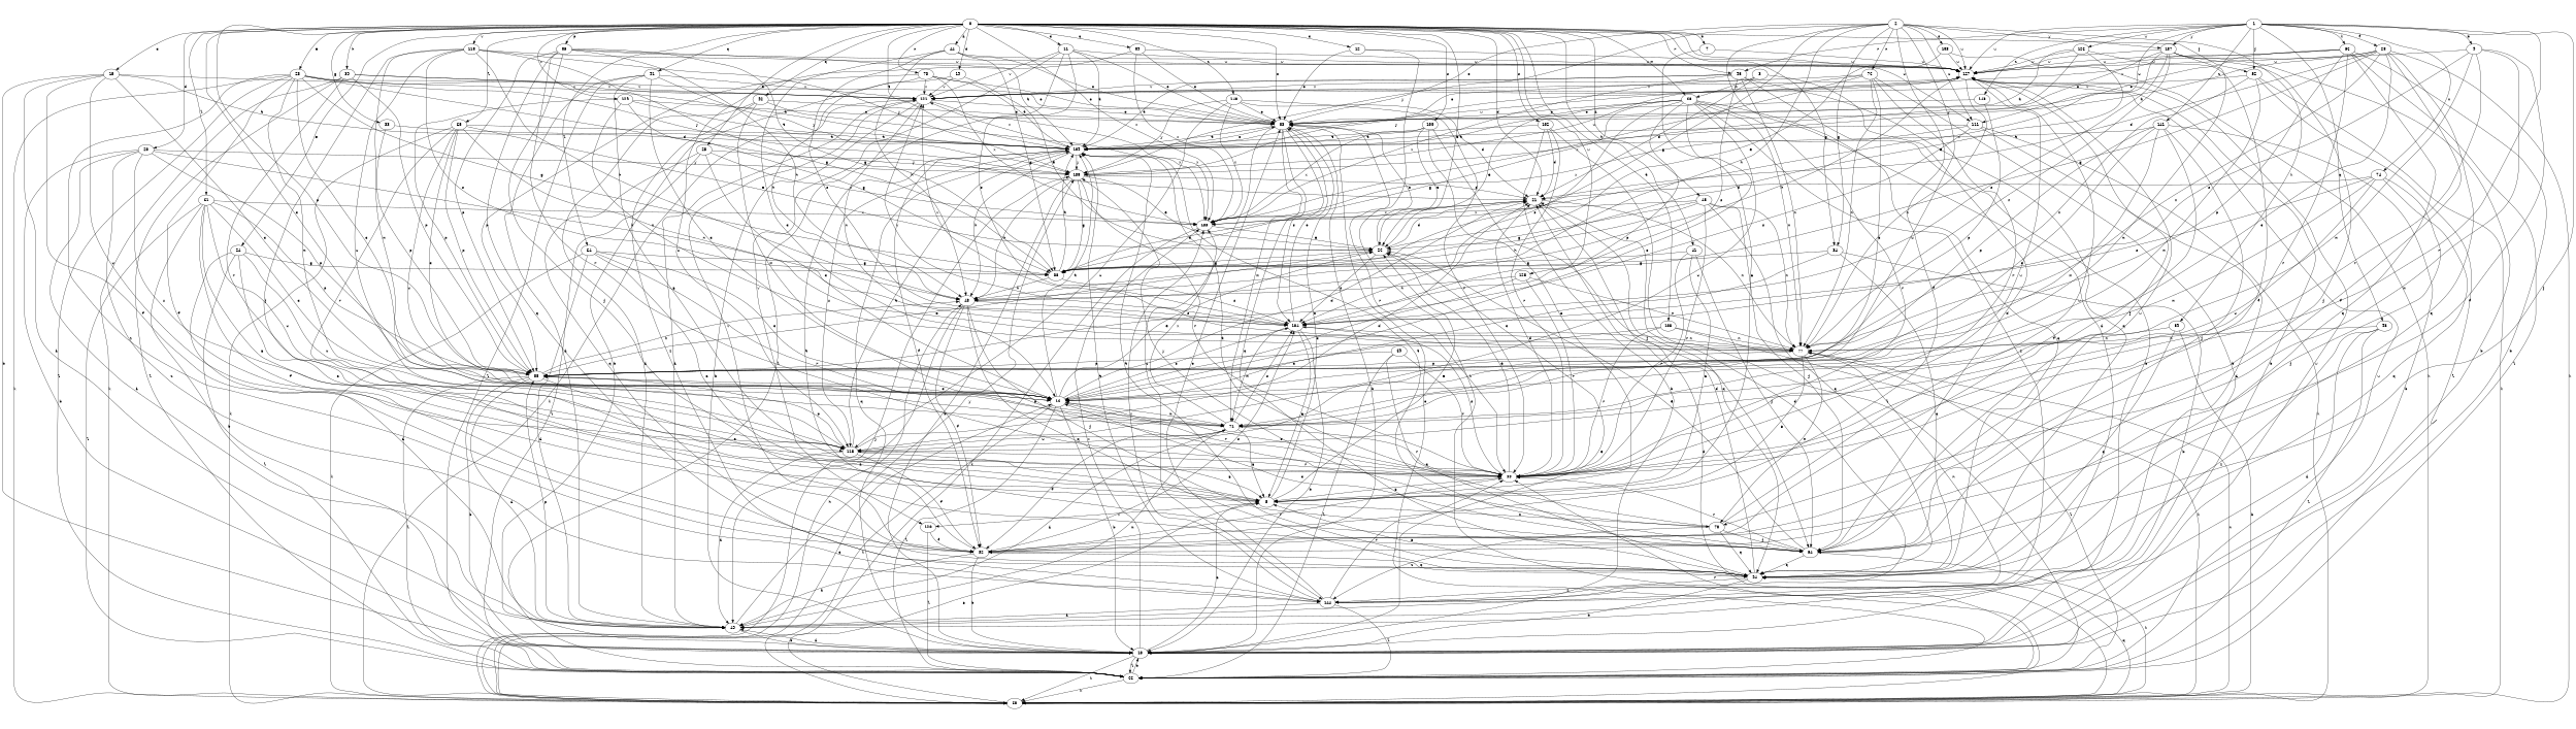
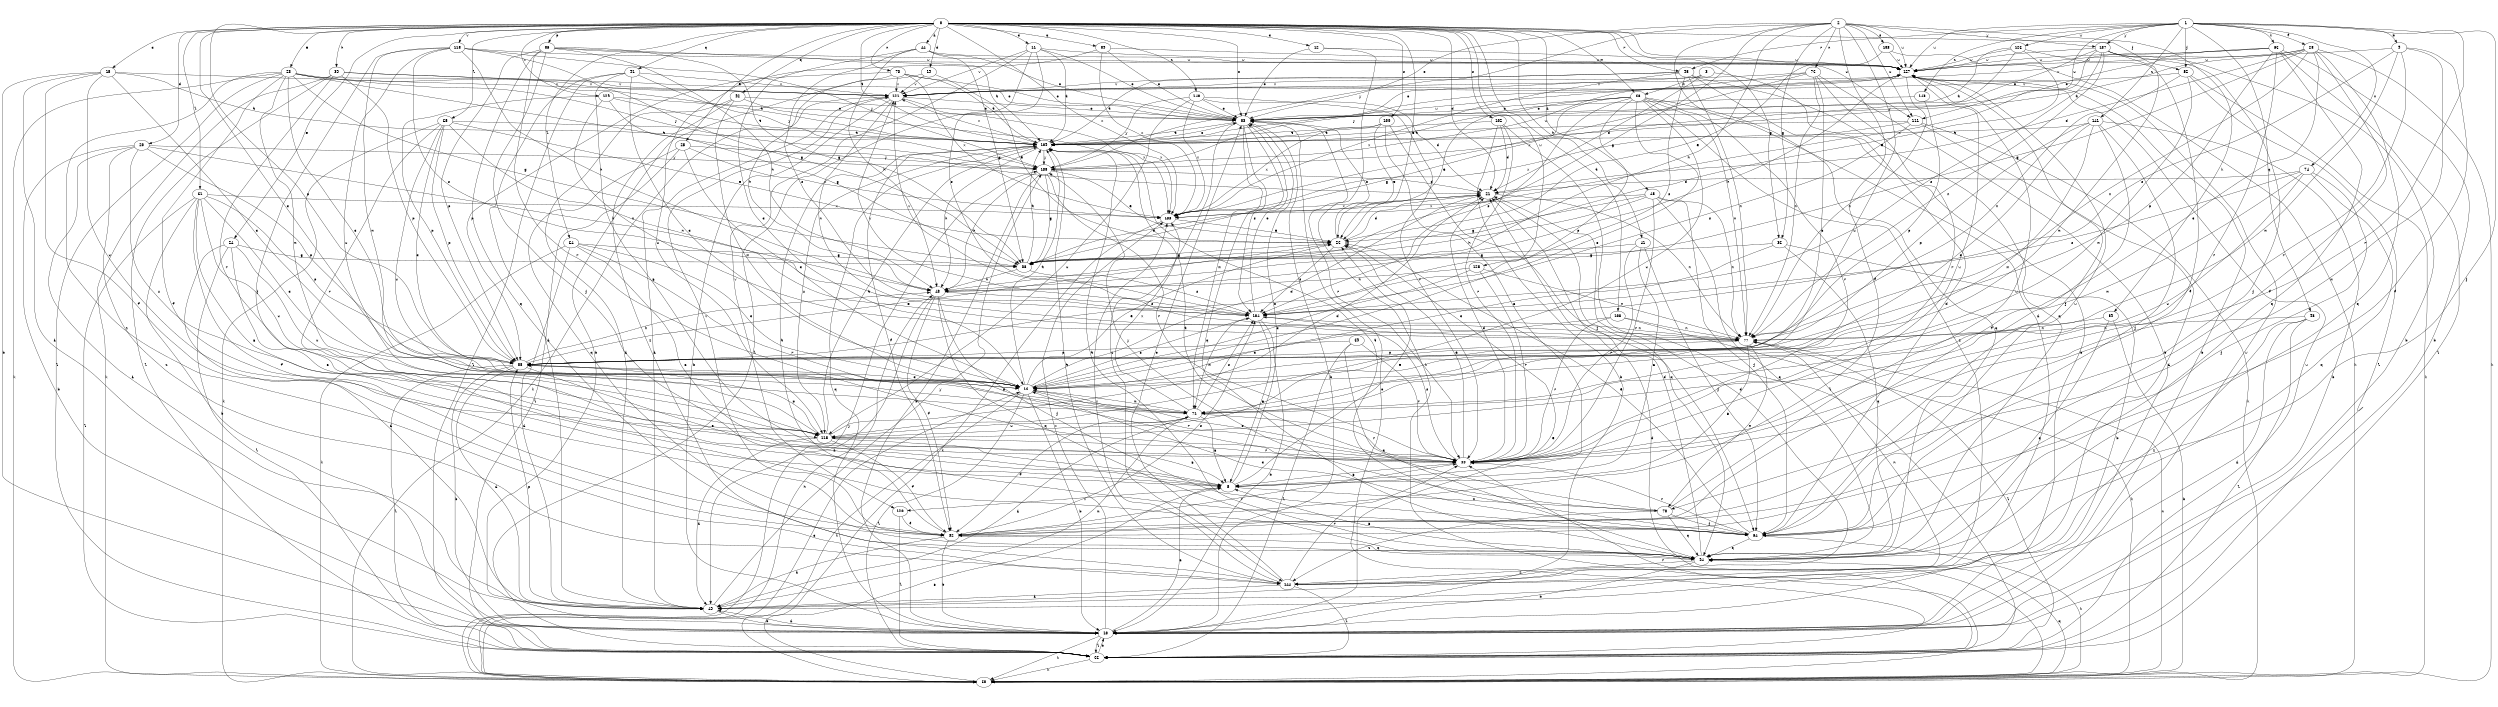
  strict digraph {
    fontname="DejaVu Sans Mono"
    node [fontname="DejaVu Sans Mono"]
    edge [fontname="DejaVu Sans Mono"]
    0
-   7
    11
    12
    15
    16
    19
    20
    21
    23
    24
    25
    26
-   33
-   36 [label=34]
+   36
    39
    41
    44
    45
    52
    61
    64
    65
    68
    73
    83
    85
    88
    89
    91
    92
    98
    100
    102
    108
    109
    111
    118
    125
    129
    133
    140
    127
    5
    66
    120
    104
    121
    60
    32
    49
    115
    10
    99
    71
    43
    138
    144
    77
    94
    38
    54
    1
    9
    28
    56
    74
    93
    126
    137
    141
    143
    70
    2
    59
    76
    103
    3
    69
-   0 -> 7 [label=b]
    0 -> 11 [label=c]
    0 -> 12 [label=c]
    0 -> 15 [label=c]
    0 -> 16 [label=c]
    0 -> 19 [label=d]
    0 -> 20 [label=d]
    0 -> 21 [label=d]
    0 -> 23 [label=e]
    0 -> 24 [label=e]
    0 -> 25 [label=e]
    0 -> 26 [label=e]
-   0 -> 33 [label=g]
    0 -> 36 [label=g]
    0 -> 39 [label=h]
    0 -> 41 [label=h]
    0 -> 44 [label=i]
    0 -> 45 [label=i]
    0 -> 52 [label=j]
    0 -> 61 [label=l]
    0 -> 64 [label=l]
    0 -> 65 [label=l]
    0 -> 68 [label=m]
    0 -> 73 [label=n]
    0 -> 83 [label=o]
    0 -> 85 [label=p]
    0 -> 88 [label=p]
    0 -> 89 [label=q]
    0 -> 91 [label=q]
    0 -> 92 [label=q]
    0 -> 98 [label=r]
    0 -> 100 [label=s]
    0 -> 102 [label=s]
    0 -> 108 [label=t]
    0 -> 109 [label=t]
    0 -> 111 [label=u]
    0 -> 118 [label=v]
    0 -> 125 [label=w]
    0 -> 129 [label=x]
    0 -> 133 [label=x]
    0 -> 140 [label=z]
-   7 -> 127 [label=w]
-   7 -> 5 [label=a]
    11 -> 83 [label=o]
    11 -> 109 [label=t]
    11 -> 127 [label=w]
    11 -> 66 [label=l]
    11 -> 120 [label=v]
    11 -> 104 [label=s]
    11 -> 121 [label=v]
    12 -> 83 [label=o]
    12 -> 127 [label=w]
    12 -> 60 [label=k]
    15 -> 16 [label=c]
    15 -> 109 [label=t]
    15 -> 121 [label=v]
    15 -> 32 [label=f]
    15 -> 49 [label=i]
    15 -> 115 [label=u]
    15 -> 10 [label=b]
    16 -> 21 [label=d]
    16 -> 26 [label=e]
    16 -> 109 [label=t]
    16 -> 66 [label=l]
    16 -> 104 [label=s]
    16 -> 60 [label=k]
    16 -> 10 [label=b]
    16 -> 99 [label=r]
    16 -> 71 [label=m]
    19 -> 26 [label=e]
    19 -> 121 [label=v]
    19 -> 10 [label=b]
    20 -> 88 [label=p]
    20 -> 49 [label=i]
    20 -> 115 [label=u]
    20 -> 10 [label=b]
    20 -> 43 [label=h]
    20 -> 138 [label=y]
    20 -> 144 [label=z]
    21 -> 133 [label=x]
    21 -> 77 [label=n]
    21 -> 94 [label=q]
    23 -> 16 [label=c]
-   23 -> 21 [label=d]
+   23 -> 21 [label=t]
    23 -> 109 [label=t]
    23 -> 66 [label=l]
    23 -> 121 [label=v]
    23 -> 60 [label=k]
    23 -> 32 [label=f]
    23 -> 71 [label=m]
    23 -> 138 [label=y]
    23 -> 144 [label=z]
    23 -> 38 [label=g]
    24 -> 5 [label=a]
    24 -> 66 [label=l]
    24 -> 49 [label=i]
    24 -> 115 [label=u]
    24 -> 38 [label=g]
    25 -> 16 [label=c]
    25 -> 133 [label=x]
    25 -> 66 [label=l]
    25 -> 138 [label=y]
    25 -> 94 [label=q]
    26 -> 21 [label=d]
    26 -> 83 [label=o]
    26 -> 104 [label=s]
    26 -> 38 [label=g]
-   33 -> 88 [label=p]
-   33 -> 109 [label=t]
    36 -> 16 [label=c]
    36 -> 10 [label=b]
    36 -> 94 [label=q]
    36 -> 38 [label=g]
    39 -> 83 [label=o]
    39 -> 88 [label=p]
    39 -> 66 [label=l]
    39 -> 121 [label=v]
    39 -> 60 [label=k]
    39 -> 99 [label=r]
    41 -> 5 [label=a]
    41 -> 99 [label=r]
    41 -> 38 [label=g]
    41 -> 54 [label=j]
    44 -> 16 [label=c]
    44 -> 83 [label=o]
    44 -> 127 [label=w]
    44 -> 104 [label=s]
    44 -> 43 [label=h]
    44 -> 38 [label=g]
    45 -> 133 [label=x]
    45 -> 99 [label=r]
    45 -> 43 [label=h]
    45 -> 77 [label=n]
    45 -> 94 [label=q]
    45 -> 38 [label=g]
    45 -> 54 [label=j]
    52 -> 66 [label=l]
    52 -> 121 [label=v]
    52 -> 60 [label=k]
    52 -> 71 [label=m]
    52 -> 77 [label=n]
    61 -> 16 [label=c]
    61 -> 88 [label=p]
    61 -> 133 [label=x]
    61 -> 5 [label=a]
    61 -> 66 [label=l]
    61 -> 32 [label=f]
    61 -> 115 [label=u]
    61 -> 10 [label=b]
    64 -> 16 [label=c]
    64 -> 5 [label=a]
    64 -> 60 [label=k]
    64 -> 49 [label=i]
    64 -> 99 [label=r]
    64 -> 38 [label=g]
    65 -> 16 [label=c]
    65 -> 26 [label=e]
    65 -> 88 [label=p]
    65 -> 109 [label=t]
    65 -> 60 [label=k]
    65 -> 115 [label=u]
    65 -> 99 [label=r]
    65 -> 77 [label=n]
    68 -> 16 [label=c]
    68 -> 26 [label=e]
    68 -> 83 [label=o]
    68 -> 88 [label=p]
    68 -> 104 [label=s]
    68 -> 115 [label=u]
    68 -> 99 [label=r]
    68 -> 144 [label=z]
    68 -> 77 [label=n]
    68 -> 94 [label=q]
    68 -> 38 [label=g]
    73 -> 83 [label=o]
    73 -> 88 [label=p]
    73 -> 109 [label=t]
    73 -> 133 [label=x]
    73 -> 121 [label=v]
    73 -> 43 [label=h]
    83 -> 109 [label=t]
    83 -> 104 [label=s]
    83 -> 10 [label=b]
    83 -> 99 [label=r]
    83 -> 71 [label=m]
    83 -> 144 [label=z]
    83 -> 94 [label=q]
    85 -> 88 [label=p]
    85 -> 109 [label=t]
    85 -> 127 [label=w]
    85 -> 99 [label=r]
    85 -> 43 [label=h]
    85 -> 94 [label=q]
    85 -> 38 [label=g]
    85 -> 54 [label=j]
    88 -> 16 [label=c]
    88 -> 26 [label=e]
    88 -> 5 [label=a]
    88 -> 66 [label=l]
    88 -> 49 [label=i]
    88 -> 10 [label=b]
    88 -> 43 [label=h]
    89 -> 83 [label=o]
    89 -> 133 [label=x]
    89 -> 127 [label=w]
    89 -> 115 [label=u]
    91 -> 16 [label=c]
    91 -> 5 [label=a]
    91 -> 66 [label=l]
    91 -> 121 [label=v]
    91 -> 49 [label=i]
    91 -> 138 [label=y]
    92 -> 83 [label=o]
    92 -> 133 [label=x]
    92 -> 49 [label=i]
    92 -> 71 [label=m]
    92 -> 144 [label=z]
    98 -> 109 [label=t]
    98 -> 133 [label=x]
    98 -> 104 [label=s]
    98 -> 121 [label=v]
    98 -> 10 [label=b]
    98 -> 77 [label=n]
    98 -> 94 [label=q]
    100 -> 26 [label=e]
    100 -> 109 [label=t]
    100 -> 133 [label=x]
    100 -> 5 [label=a]
    100 -> 54 [label=j]
    102 -> 21 [label=d]
    102 -> 109 [label=t]
    102 -> 66 [label=l]
    102 -> 10 [label=b]
    102 -> 99 [label=r]
    108 -> 16 [label=c]
    108 -> 60 [label=k]
    108 -> 99 [label=r]
    108 -> 77 [label=n]
    109 -> 83 [label=o]
    109 -> 127 [label=w]
    109 -> 121 [label=v]
    109 -> 32 [label=f]
    109 -> 115 [label=u]
    109 -> 10 [label=q]
    109 -> 43 [label=h]
    109 -> 138 [label=y]
    111 -> 109 [label=t]
    111 -> 133 [label=x]
    111 -> 104 [label=s]
    111 -> 60 [label=k]
    111 -> 49 [label=i]
    118 -> 127 [label=w]
    118 -> 104 [label=s]
    118 -> 115 [label=u]
    118 -> 71 [label=m]
    118 -> 43 [label=h]
    118 -> 138 [label=y]
    118 -> 38 [label=g]
    118 -> 54 [label=j]
    125 -> 16 [label=c]
    125 -> 99 [label=r]
    125 -> 43 [label=h]
    125 -> 77 [label=n]
    129 -> 83 [label=o]
    129 -> 88 [label=p]
    129 -> 109 [label=t]
    129 -> 77 [label=n]
    129 -> 38 [label=g]
    133 -> 26 [label=e]
    133 -> 60 [label=k]
    140 -> 21 [label=d]
    140 -> 83 [label=o]
    140 -> 133 [label=x]
    140 -> 115 [label=u]
    140 -> 99 [label=r]
    140 -> 138 [label=y]
    127 -> 121 [label=v]
    127 -> 10 [label=b]
    127 -> 99 [label=w]
    127 -> 43 [label=h]
    127 -> 77 [label=n]
    127 -> 54 [label=j]
    5 -> 26 [label=e]
    5 -> 83 [label=o]
    5 -> 120 [label=v]
    5 -> 70 [label=m]
    66 -> 83 [label=o]
    66 -> 127 [label=w]
    66 -> 60 [label=k]
    66 -> 10 [label=b]
    66 -> 99 [label=r]
    120 -> 66 [label=l]
    120 -> 32 [label=f]
    104 -> 83 [label=o]
    104 -> 5 [label=a]
    104 -> 121 [label=v]
    104 -> 10 [label=b]
    104 -> 71 [label=m]
    104 -> 77 [label=n]
    121 -> 83 [label=o]
    121 -> 133 [label=x]
    121 -> 60 [label=k]
    121 -> 49 [label=i]
    121 -> 10 [label=b]
    121 -> 77 [label=n]
    60 -> 16 [label=c]
    60 -> 21 [label=d]
    60 -> 5 [label=a]
    60 -> 43 [label=h]
    60 -> 138 [label=y]
    60 -> 77 [label=n]
    60 -> 94 [label=q]
    32 -> 109 [label=t]
    32 -> 104 [label=s]
    32 -> 121 [label=v]
    32 -> 49 [label=i]
    32 -> 10 [label=b]
    32 -> 99 [label=r]
    32 -> 94 [label=q]
    49 -> 88 [label=p]
    49 -> 10 [label=b]
    49 -> 71 [label=m]
    49 -> 138 [label=y]
    115 -> 21 [label=d]
    115 -> 88 [label=p]
    115 -> 109 [label=t]
    115 -> 5 [label=a]
    115 -> 32 [label=f]
    115 -> 49 [label=i]
    115 -> 99 [label=r]
    10 -> 26 [label=e]
    10 -> 133 [label=x]
    10 -> 127 [label=w]
    10 -> 5 [label=a]
    10 -> 66 [label=l]
    10 -> 60 [label=k]
    10 -> 49 [label=i]
    99 -> 16 [label=c]
    99 -> 21 [label=d]
    99 -> 26 [label=e]
    99 -> 5 [label=a]
    99 -> 104 [label=s]
    71 -> 88 [label=p]
    71 -> 133 [label=x]
    71 -> 5 [label=a]
    71 -> 104 [label=s]
    71 -> 32 [label=f]
    71 -> 49 [label=i]
    71 -> 115 [label=u]
    71 -> 99 [label=r]
    43 -> 104 [label=s]
    43 -> 32 [label=f]
    43 -> 49 [label=i]
    43 -> 94 [label=q]
    43 -> 54 [label=j]
    138 -> 21 [label=d]
    138 -> 26 [label=e]
    138 -> 127 [label=w]
    138 -> 10 [label=b]
    138 -> 99 [label=r]
    138 -> 43 [label=h]
    138 -> 38 [label=g]
    144 -> 21 [label=d]
    144 -> 83 [label=o]
    144 -> 109 [label=t]
    144 -> 133 [label=x]
    144 -> 66 [label=l]
    144 -> 49 [label=i]
    144 -> 99 [label=r]
    144 -> 77 [label=n]
    77 -> 88 [label=p]
    77 -> 5 [label=a]
    77 -> 66 [label=l]
    77 -> 121 [label=v]
    77 -> 70 [label=m]
    94 -> 21 [label=d]
    94 -> 109 [label=t]
    94 -> 5 [label=a]
    94 -> 10 [label=b]
    94 -> 144 [label=z]
    38 -> 21 [label=d]
    38 -> 109 [label=t]
    38 -> 104 [label=s]
    38 -> 43 [label=h]
    54 -> 16 [label=c]
    54 -> 26 [label=e]
    54 -> 109 [label=t]
    54 -> 127 [label=w]
    54 -> 60 [label=k]
    54 -> 99 [label=r]
    54 -> 94 [label=q]
    1 -> 52 [label=j]
    1 -> 98 [label=r]
    1 -> 111 [label=u]
    1 -> 127 [label=w]
    1 -> 99 [label=r]
    1 -> 54 [label=j]
    1 -> 9 [label=b]
    1 -> 28 [label=f]
    1 -> 56 [label=k]
    1 -> 74 [label=n]
    1 -> 93 [label=q]
    1 -> 126 [label=w]
    1 -> 137 [label=y]
    1 -> 141 [label=z]
    1 -> 143 [label=z]
    9 -> 127 [label=w]
    9 -> 104 [label=s]
    9 -> 32 [label=f]
    9 -> 99 [label=r]
    9 -> 71 [label=m]
    9 -> 70 [label=m]
    28 -> 16 [label=c]
    28 -> 21 [label=d]
    28 -> 109 [label=t]
    28 -> 127 [label=w]
    28 -> 60 [label=k]
    28 -> 32 [label=f]
    28 -> 77 [label=n]
    28 -> 94 [label=q]
    28 -> 38 [label=g]
    56 -> 83 [label=o]
    56 -> 88 [label=p]
    56 -> 127 [label=w]
    56 -> 66 [label=l]
    56 -> 121 [label=v]
    56 -> 10 [label=b]
    56 -> 99 [label=r]
    56 -> 94 [label=q]
    74 -> 21 [label=d]
    74 -> 104 [label=s]
    74 -> 115 [label=u]
    74 -> 71 [label=m]
    74 -> 94 [label=q]
    74 -> 54 [label=j]
    93 -> 66 [label=l]
    93 -> 49 [label=i]
    93 -> 144 [label=z]
    93 -> 77 [label=n]
    126 -> 26 [label=e]
    126 -> 109 [label=t]
    126 -> 127 [label=w]
    126 -> 32 [label=f]
    126 -> 138 [label=y]
    137 -> 83 [label=o]
    137 -> 133 [label=x]
    137 -> 127 [label=w]
    137 -> 104 [label=s]
    137 -> 10 [label=b]
    137 -> 71 [label=m]
    137 -> 77 [label=n]
    137 -> 54 [label=j]
    141 -> 16 [label=c]
    141 -> 88 [label=p]
    141 -> 109 [label=t]
    141 -> 32 [label=f]
    141 -> 10 [label=b]
    141 -> 71 [label=m]
    141 -> 54 [label=j]
    143 -> 83 [label=o]
    143 -> 88 [label=p]
    70 -> 109 [label=t]
    70 -> 127 [label=w]
    70 -> 138 [label=y]
    70 -> 144 [label=z]
    70 -> 94 [label=q]
    70 -> 54 [label=j]
    2 -> 36 [label=g]
    2 -> 83 [label=o]
    2 -> 111 [label=u]
    2 -> 127 [label=w]
    2 -> 32 [label=f]
    2 -> 49 [label=i]
    2 -> 115 [label=u]
    2 -> 43 [label=h]
    2 -> 138 [label=y]
    2 -> 38 [label=g]
    2 -> 137 [label=y]
    2 -> 59 [label=k]
    2 -> 76 [label=n]
    2 -> 103 [label=s]
    59 -> 60 [label=b]
    59 -> 77 [label=n]
    59 -> 94 [label=q]
    76 -> 16 [label=c]
    76 -> 133 [label=x]
    76 -> 121 [label=v]
    76 -> 10 [label=b]
    76 -> 99 [label=r]
    76 -> 138 [label=y]
    76 -> 77 [label=n]
    103 -> 26 [label=e]
    103 -> 127 [label=w]
    103 -> 60 [label=k]
    3 -> 21 [label=d]
    3 -> 68 [label=m]
    3 -> 83 [label=o]
    3 -> 54 [label=d]
    69 -> 88 [label=p]
    69 -> 66 [label=l]
    69 -> 99 [label=r]
    69 -> 94 [label=q]
  }
